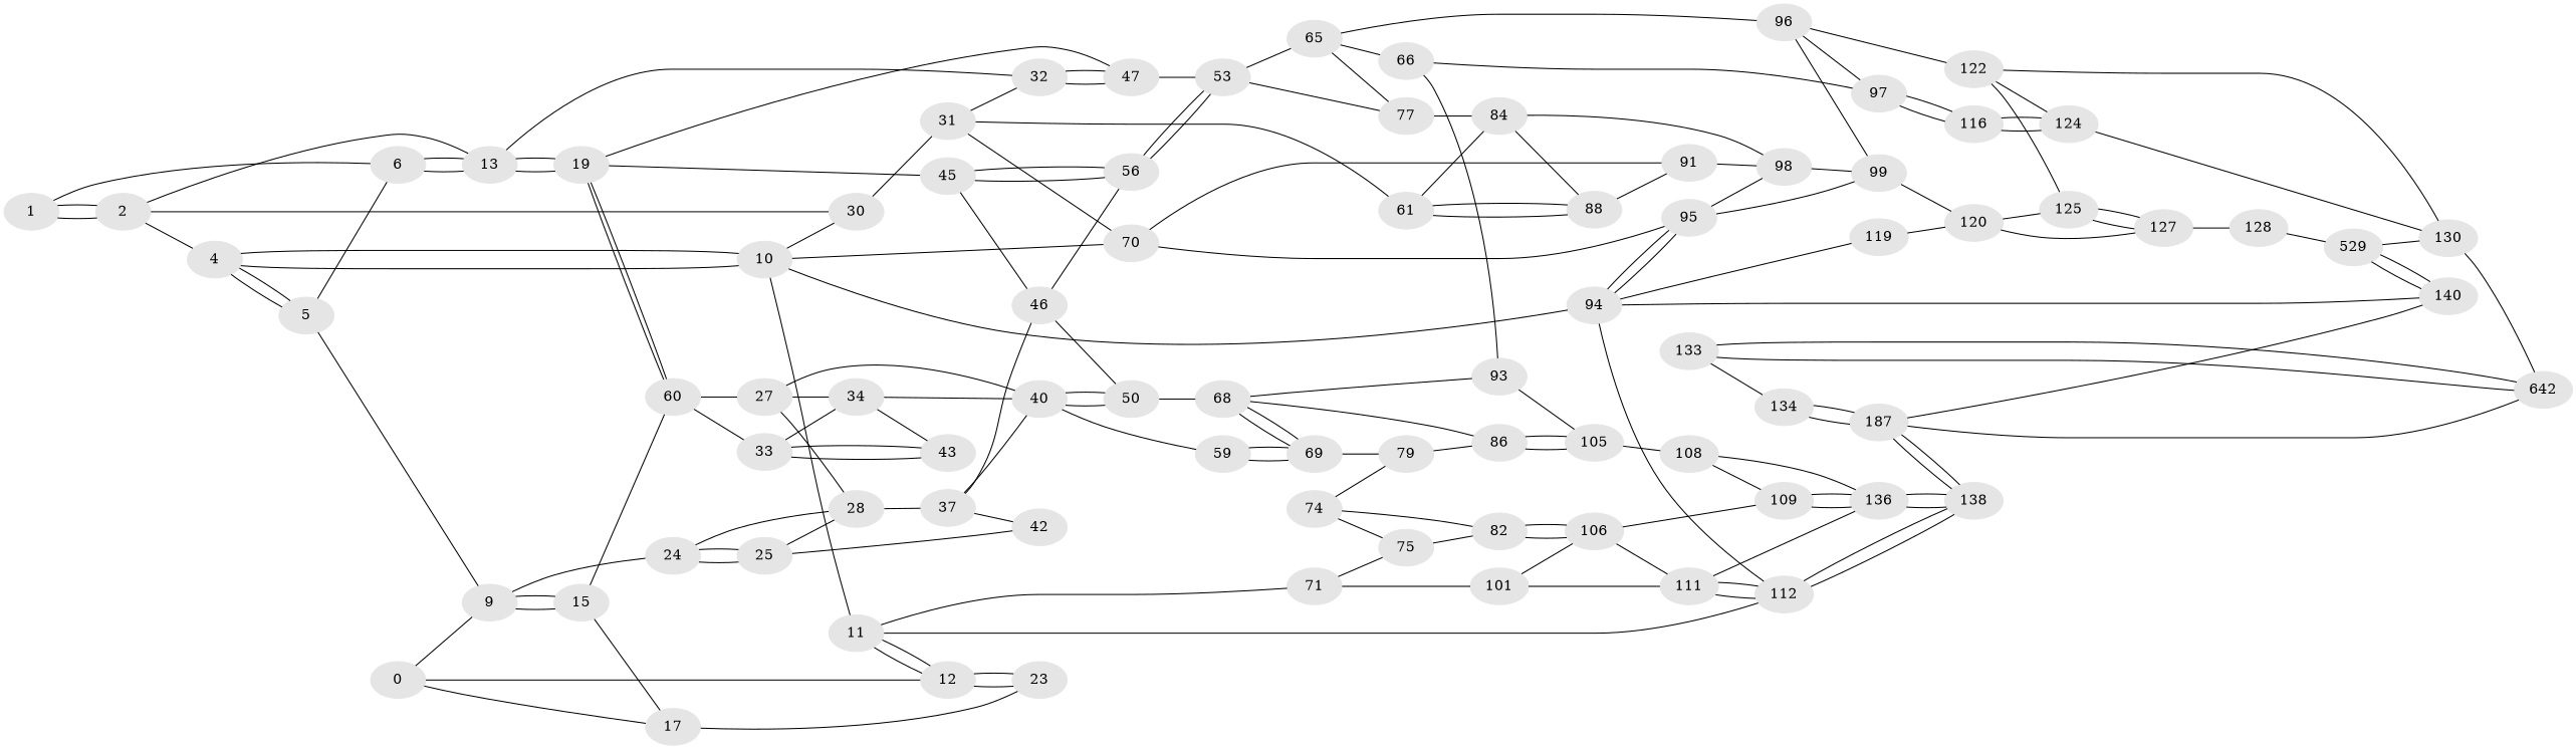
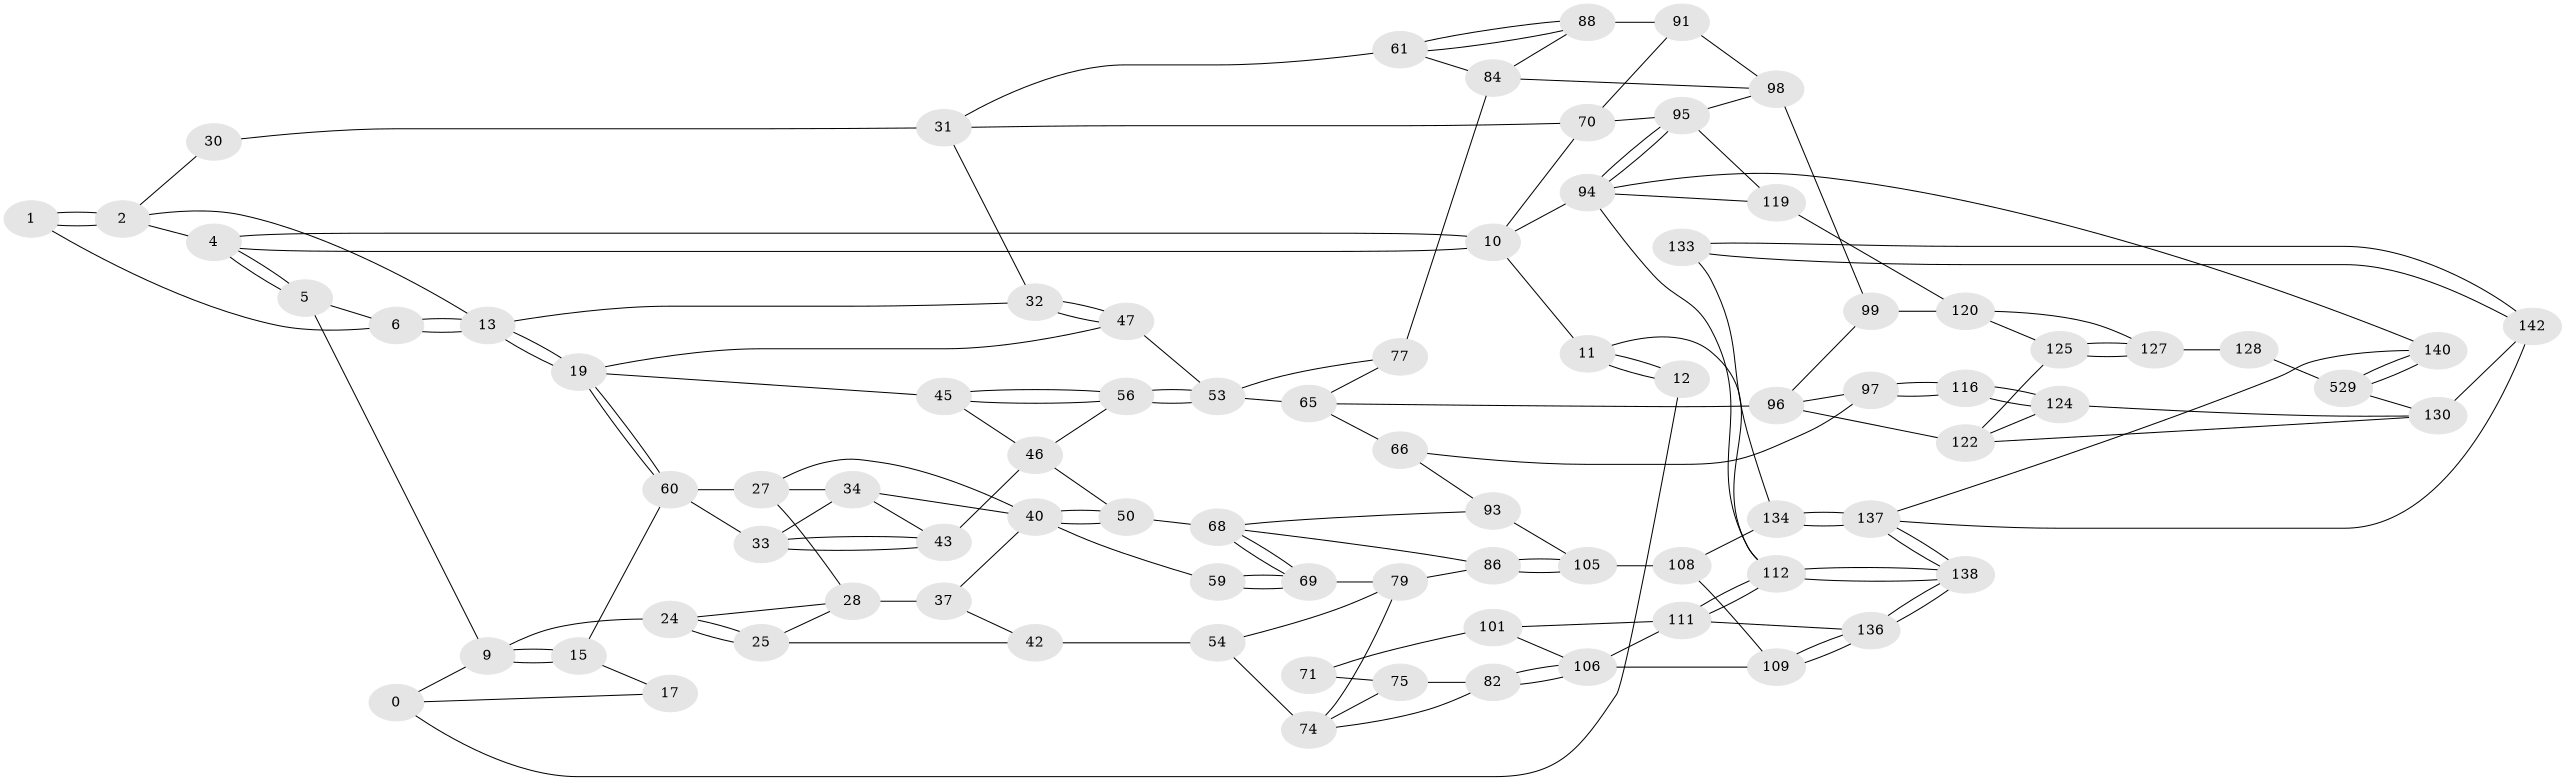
  graph {
    rankdir=LR
    node [color=gray90 style=filled]
    2 [super="+3"]
    1
    6
    4
    n5 [label=13 super="+29"]
    30
    5 [super="+7"]
    10 [super="+48"]
    19 [super="+44"]
    32
    31 [super="+60"]
    9
    11 [super="+51"]
    70 [super="+90"]
    94 [super="+144"]
    15 [super="+16"]
    24
    n18 [label=0 super="+14"]
    12 [super="+13"]
    17 [super="+22"]
-   23
    n22 [label=60 super="+21"]
    71 [super="+72"]
    112
    91
    95 [super="+118"]
    119
    140 [super="+143"]
    75
    101 [super="+102"]
    138
    27 [super="+35"]
    33
    25 [super="+26"]
    28 [super="+36"]
    42 [super="+53"]
    45
    47 [super="+57"]
    46 [super="+49"]
    56
    n41 [label=53 super="+64"]
    34 [super="+39"]
    40 [super="+41"]
    43
    37 [super="+38"]
+   54 [super="+73"]
    61 [super="+62"]
    n48 [label=84 super="+89"]
    88
    50 [super="+67"]
    59
    68 [super="+85"]
    69
    74 [super="+81"]
    n55 [label=79 super="+84"]
    65 [super="+79"]
    77 [super="+78"]
    66 [super="+92"]
    93 [super="+104"]
    97
    86 [super="+87"]
    82 [super="+83"]
    96 [super="+100"]
    98 [super="+103"]
    99
    122 [super="+123"]
    105 [super="+107"]
    116 [super="+117"]
    106 [super="+110"]
    111 [super="+126"]
    109
    108 [super="+115"]
    120 [super="+121"]
    124 [super="+132"]
    125
    130 [super="+135"]
    127 [super="+131"]
    136
    134
-   137 [super="+141" label=187]
+   137 [super="+141"]
    128 [super="+139"]
-   142 [label=642]
+   142
    133
    n84 [label=529]
    2 -- 4
    2 -- n5
    2 -- 30
    1 -- 2
    1 -- 2
    1 -- 6
    6 -- n5
    6 -- n5
    4 -- 5
    4 -- 5
    4 -- 10
    4 -- 10
    n5 -- 19
    n5 -- 19
    n5 -- 32
    30 -- 31
    5 -- 6
    5 -- 9
-   10 -- 30
    10 -- 11
    10 -- 70
    10 -- 94
    19 -- n22
    19 -- n22
    19 -- 45
    19 -- 47
    32 -- 47
    32 -- 47
    31 -- 32
    31 -- 70
    31 -- 61
    9 -- 15
    9 -- 15
    9 -- 24
    11 -- 12
    11 -- 12
-   11 -- 71
    11 -- 112
    70 -- 91
    70 -- 95
    94 -- 112
    94 -- 95
    94 -- 95
    94 -- 119
    94 -- 140
    15 -- 17
    15 -- n22
    24 -- 25
    24 -- 25
    24 -- 28
    n18 -- 9
    n18 -- 12
    n18 -- 17
-   12 -- 23
-   12 -- 23
-   17 -- 23
    n22 -- 27
    n22 -- 33
    71 -- 75
    71 -- 101
    112 -- 138
    112 -- 138
    91 -- 98
-   95 -- 99
+   95 -- 119
    95 -- 98
    119 -- 120
    75 -- 82
    101 -- 106
    101 -- 111
    27 -- 28
    27 -- 34
    27 -- 40
    33 -- 34
    33 -- 43
    33 -- 43
    25 -- 28
    25 -- 42
    28 -- 37
+   42 -- 54
    45 -- 46
    45 -- 56
    45 -- 56
    47 -- n41
    46 -- 56
    46 -- 50
    56 -- n41
    56 -- n41
    n41 -- 65
    n41 -- 77
    34 -- 40
    34 -- 43
    40 -- 50
    40 -- 50
    40 -- 59
-   37 -- 46
+   43 -- 46
    37 -- 42
    37 -- 40
+   54 -- 74
+   54 -- n55
    61 -- n48
    61 -- 88
    61 -- 88
    n48 -- 88
    n48 -- 98
    88 -- 91
    50 -- 68
    59 -- 69
    59 -- 69
    68 -- 69
    68 -- 69
    68 -- 93
    68 -- 86
    69 -- n55
    74 -- 75
    74 -- n55
    74 -- 82
    n55 -- 86
    65 -- 77
    65 -- 66
    65 -- 96
    77 -- n48
    66 -- 93
    66 -- 97
    93 -- 105
    97 -- 116
    97 -- 116
    86 -- 105 [weight=2]
    86 -- 105
    82 -- 106
    82 -- 106
    96 -- 97
    96 -- 99
    96 -- 122
    98 -- 99
    99 -- 120
    122 -- 124
    122 -- 125
    122 -- 130
    105 -- 108
    116 -- 124
    116 -- 124
    106 -- 111
    106 -- 109
    111 -- 112
    111 -- 112
    111 -- 136
    109 -- 136
    109 -- 136
    108 -- 109
-   108 -- 136
+   108 -- 134
    120 -- 125
    120 -- 127
    124 -- 130
    125 -- 127
    125 -- 127
    130 -- 142
    127 -- 128 [weight=2]
    136 -- 138
    136 -- 138
    134 -- 137
    134 -- 137
    137 -- 140
    137 -- 138
    137 -- 138
    137 -- 142
    128 -- n84
    133 -- 134
    133 -- 142
    133 -- 142
    n84 -- 140
    n84 -- 140
    n84 -- 130
  }
